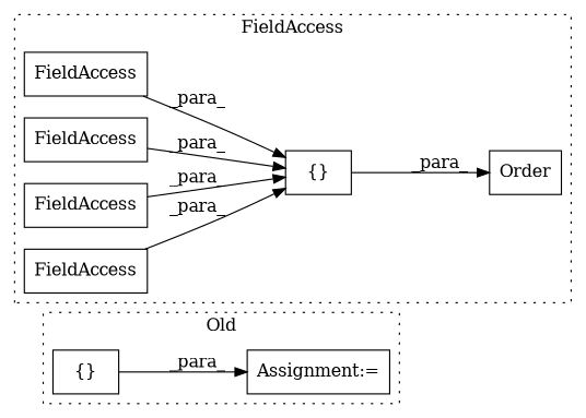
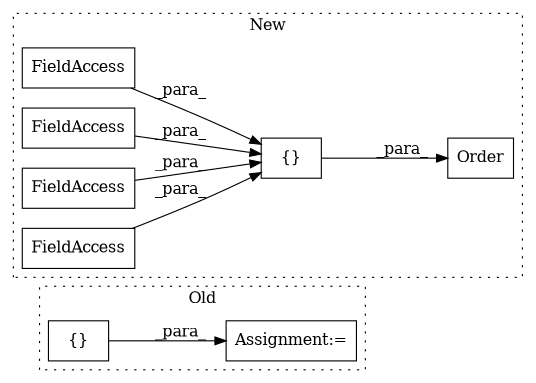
  digraph {
    rankdir=LR
    node [a=22 l=6 shape=box]
    n1 [a=4 l="1,1" label="{}" s="653,713"]
    n2 [a=7 l=1 label="Assignment:=" s=643]
    n3 [a=32 l="6,1" label=Order s="504,548"]
    n4 [a=4 l="1,1" label="{}" s="519,547"]
    n5 [label=FieldAccess s=520]
    n6 [label=FieldAccess s=541]
    n7 [label=FieldAccess s=527]
    n8 [label=FieldAccess s=534]
    subgraph cluster_1 {
      label=Old
      style=dotted
      n1
      n2
    }
    subgraph cluster_2 {
-     label=FieldAccess
+     label=New
      style=dotted
      n3
      n4
      n5
      n6
      n7
      n8
    }
    n1 -> n2 [label=_para_]
    n4 -> n3 [label=_para_]
    n5 -> n4 [label=_para_]
    n6 -> n4 [label=_para_]
    n7 -> n4 [label=_para_]
    n8 -> n4 [label=_para_]
  }
